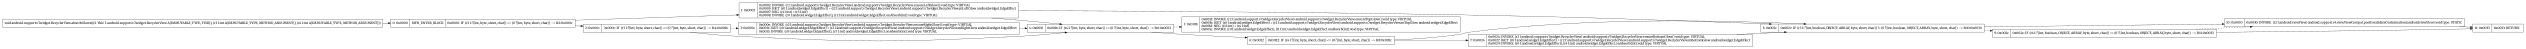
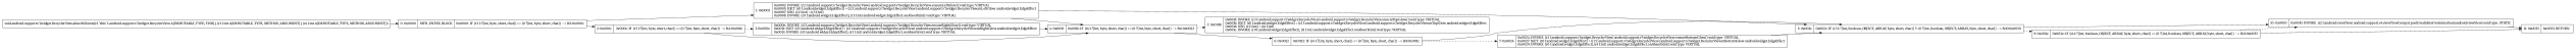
  digraph {
    fontname=Merriweather
    rankdir=LR
    node [fontname=Merriweather shape=record]
    edge [fontname=Merriweather]
    n1 [label="{0\:\ 0x0000|MTH_ENTER_BLOCK\l|0x0000: IF  (r3 I:?[int, byte, short, char]) \>= (0 ?[int, byte, short, char])  \-\> B:2:0x000c \l}"]
    n2 [label="{1\:\ 0x0002|0x0002: INVOKE  (r2 I:android.support.v7.widget.RecyclerView) android.support.v7.widget.RecyclerView.ensureLeftGlow():void type: VIRTUAL \l0x0005: IGET  (r0 I:android.widget.EdgeEffect) = (r2 I:android.support.v7.widget.RecyclerView) android.support.v7.widget.RecyclerView.mLeftGlow android.widget.EdgeEffect \l0x0007: NEG  (r1 I:int) = (r3 I:int) \l0x0008: INVOKE  (r0 I:android.widget.EdgeEffect), (r1 I:int) android.widget.EdgeEffect.onAbsorb(int):void type: VIRTUAL \l}"]
    n3 [label="{2\:\ 0x000c|0x000c: IF  (r3 I:?[int, byte, short, char]) \<= (0 ?[int, byte, short, char])  \-\> B:4:0x0016 \l}"]
    n4 [label="{4\:\ 0x0016|0x0016: IF  (r4 I:?[int, byte, short, char]) \>= (0 ?[int, byte, short, char])  \-\> B:6:0x0022 \l}"]
    n5 [label="{8\:\ 0x002c|0x002c: IF  (r3 I:?[int, boolean, OBJECT, ARRAY, byte, short, char]) != (0 ?[int, boolean, OBJECT, ARRAY, byte, short, char])  \-\> B:10:0x0030 \l}"]
    n6 [label="{3\:\ 0x000e|0x000e: INVOKE  (r2 I:android.support.v7.widget.RecyclerView) android.support.v7.widget.RecyclerView.ensureRightGlow():void type: VIRTUAL \l0x0011: IGET  (r0 I:android.widget.EdgeEffect) = (r2 I:android.support.v7.widget.RecyclerView) android.support.v7.widget.RecyclerView.mRightGlow android.widget.EdgeEffect \l0x0013: INVOKE  (r0 I:android.widget.EdgeEffect), (r3 I:int) android.widget.EdgeEffect.onAbsorb(int):void type: VIRTUAL \l}"]
-   n7 [label="{5\:\ 0x0018|0x0018: INVOKE  (r2 I:android.support.v7.widget.RecyclerView) android.support.v7.widget.RecyclerView.ensureTopGlow():void type: VIRTUAL \l0x001b: IGET  (r0 I:android.widget.EdgeEffect) = (r2 I:android.support.v7.widget.RecyclerView) android.support.v7.widget.RecyclerView.mTopGlow android.widget.EdgeEffect \l6x001d: NEG  (r1 I:int) = (r4 I:int) \l0x001e: INVOKE  (r0 I:android.widget.EdgeEffect), (r1 I:int) android.widget.EdgeEffect.onAbsorb(int):void type: VIRTUAL \l}"]
+   n7 [label="{5\:\ 0x0018|0x0018: INVOKE  (r2 I:android.support.v7.widget.RecyclerView) android.support.v7.widget.RecyclerView.ensureTopGlow():void type: VIRTUAL \l0x001b: IGET  (r0 I:android.widget.EdgeEffect) = (r2 I:android.support.v7.widget.RecyclerView) android.support.v7.widget.RecyclerView.mTopGlow android.widget.EdgeEffect \l0x001d: NEG  (r1 I:int) = (r4 I:int) \l0x001e: INVOKE  (r0 I:android.widget.EdgeEffect), (r1 I:int) android.widget.EdgeEffect.onAbsorb(int):void type: VIRTUAL \l}"]
    n8 [label="{6\:\ 0x0022|0x0022: IF  (r4 I:?[int, byte, short, char]) \<= (0 ?[int, byte, short, char])  \-\> B:8:0x002c \l}"]
    n9 [label="{7\:\ 0x0024|0x0024: INVOKE  (r2 I:android.support.v7.widget.RecyclerView) android.support.v7.widget.RecyclerView.ensureBottomGlow():void type: VIRTUAL \l0x0027: IGET  (r0 I:android.widget.EdgeEffect) = (r2 I:android.support.v7.widget.RecyclerView) android.support.v7.widget.RecyclerView.mBottomGlow android.widget.EdgeEffect \l0x0029: INVOKE  (r0 I:android.widget.EdgeEffect), (r4 I:int) android.widget.EdgeEffect.onAbsorb(int):void type: VIRTUAL \l}"]
    n10 [label="{9\:\ 0x002e|0x002e: IF  (r4 I:?[int, boolean, OBJECT, ARRAY, byte, short, char]) == (0 ?[int, boolean, OBJECT, ARRAY, byte, short, char])  \-\> B:11:0x0033 \l}"]
    n11 [label="{10\:\ 0x0030|0x0030: INVOKE  (r2 I:android.view.View) android.support.v4.view.ViewCompat.postInvalidateOnAnimation(android.view.View):void type: STATIC \l}"]
    n12 [label="{11\:\ 0x0033|8x0033: RETURN   \l}"]
    n13 [label="{void android.support.v7.widget.RecyclerView.absorbGlows((r2 'this' I:android.support.v7.widget.RecyclerView A[IMMUTABLE_TYPE, THIS]), (r3 I:int A[IMMUTABLE_TYPE, METHOD_ARGUMENT]), (r4 I:int A[IMMUTABLE_TYPE, METHOD_ARGUMENT])) }"]
    n1 -> n2 [style=solid]
    n1 -> n3
    n2 -> n4
    n2 -> n5
    n3 -> n4
    n3 -> n6 [style=dashed]
    n4 -> n7 [style=dashed]
    n4 -> n8
    n5 -> n10 [style=dashed]
    n5 -> n11
    n6 -> n4
    n8 -> n5
-   n8 -> n9 [style=solid]
+   n8 -> n9 [style=dashed]
    n9 -> n5
    n10 -> n11 [style=dashed]
    n10 -> n12
    n11 -> n12
    n13 -> n1
  }
